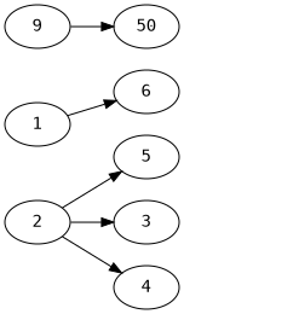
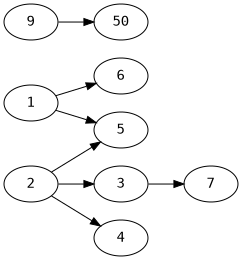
  digraph {
    fontname="DejaVu Sans Mono"
    rankdir=LR
    node [alpha=0.02 fontname="DejaVu Sans Mono"]
    edge [fontname="DejaVu Sans Mono"]
    1 [alpha=0.08 expect_size=28461056]
    5 [alpha=0.01 expect_size=28345344]
    6 [alpha=0.15 expect_size=51816448]
+   7 [expect_size=26256384]
    2 [alpha=0.10 expect_size=49002496]
    3 [alpha=0.07 expect_size=50566144]
    4 [expect_size=27738112]
    9 [alpha=0.14 expect_size=19319808]
    n9 [alpha=0.20 expect_size=12824576 label=50]
+   1 -> 5
    1 -> 6
    2 -> 5
    2 -> 3
    2 -> 4
+   3 -> 7
    9 -> n9
  }
